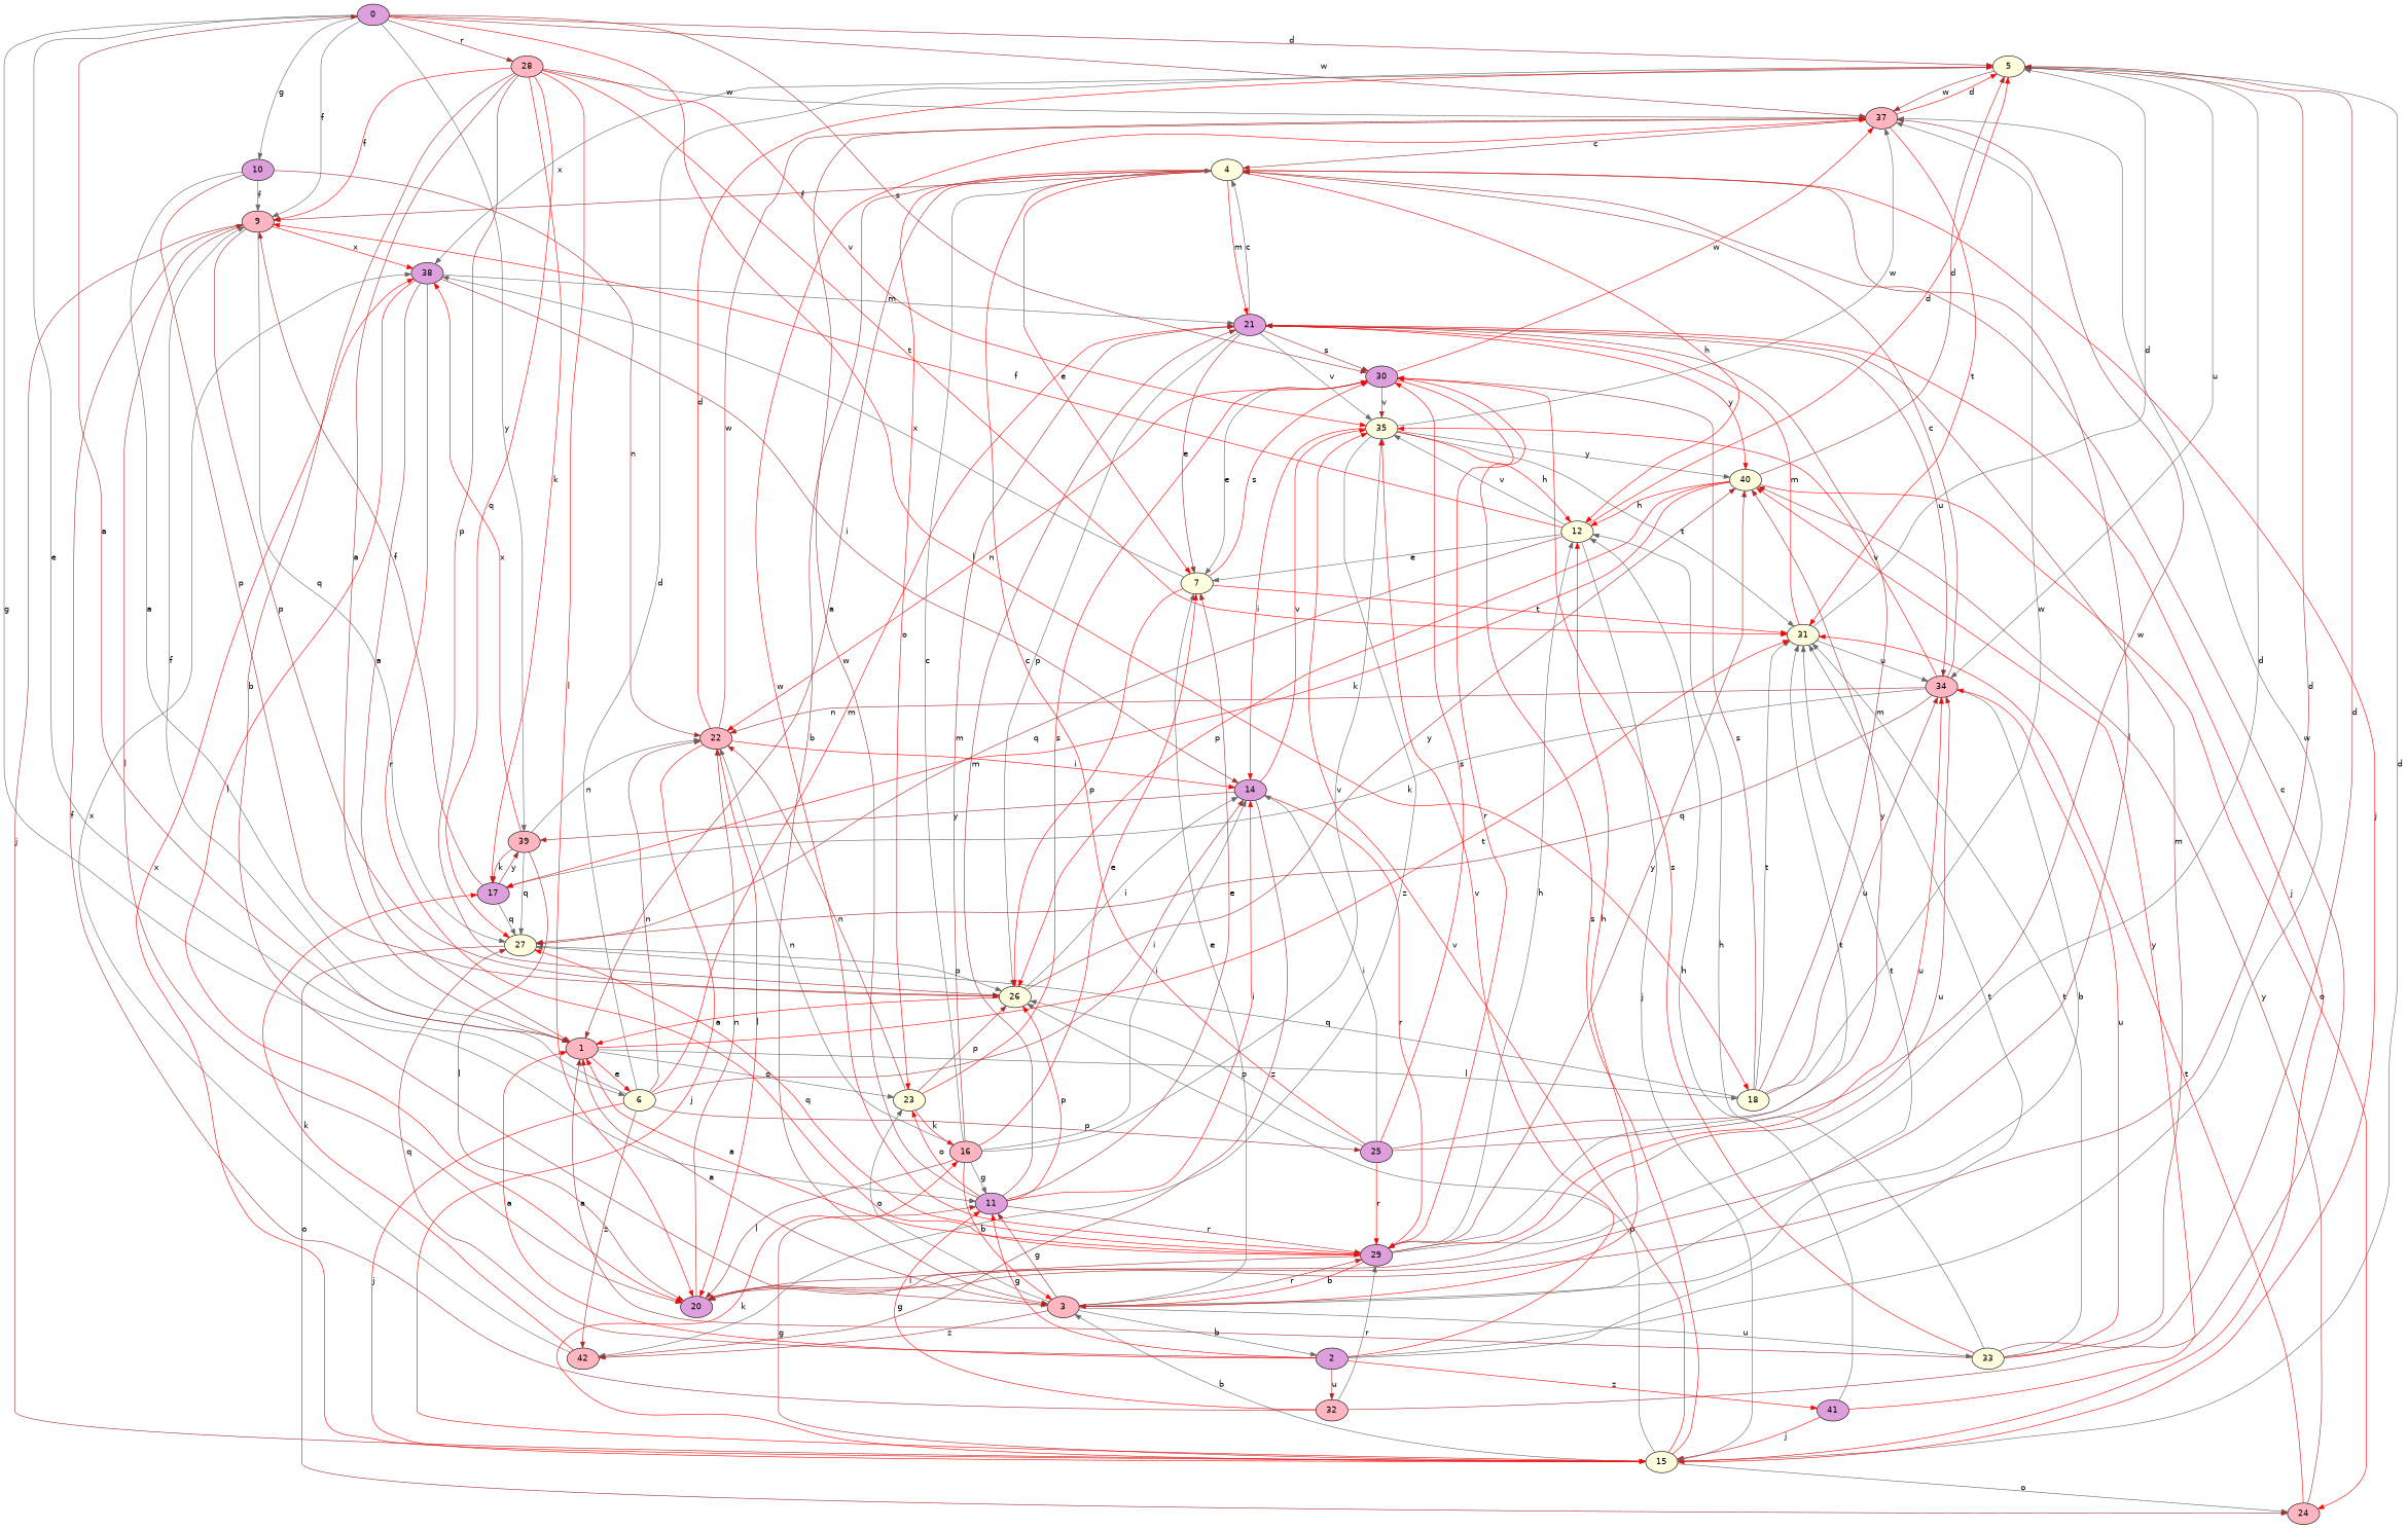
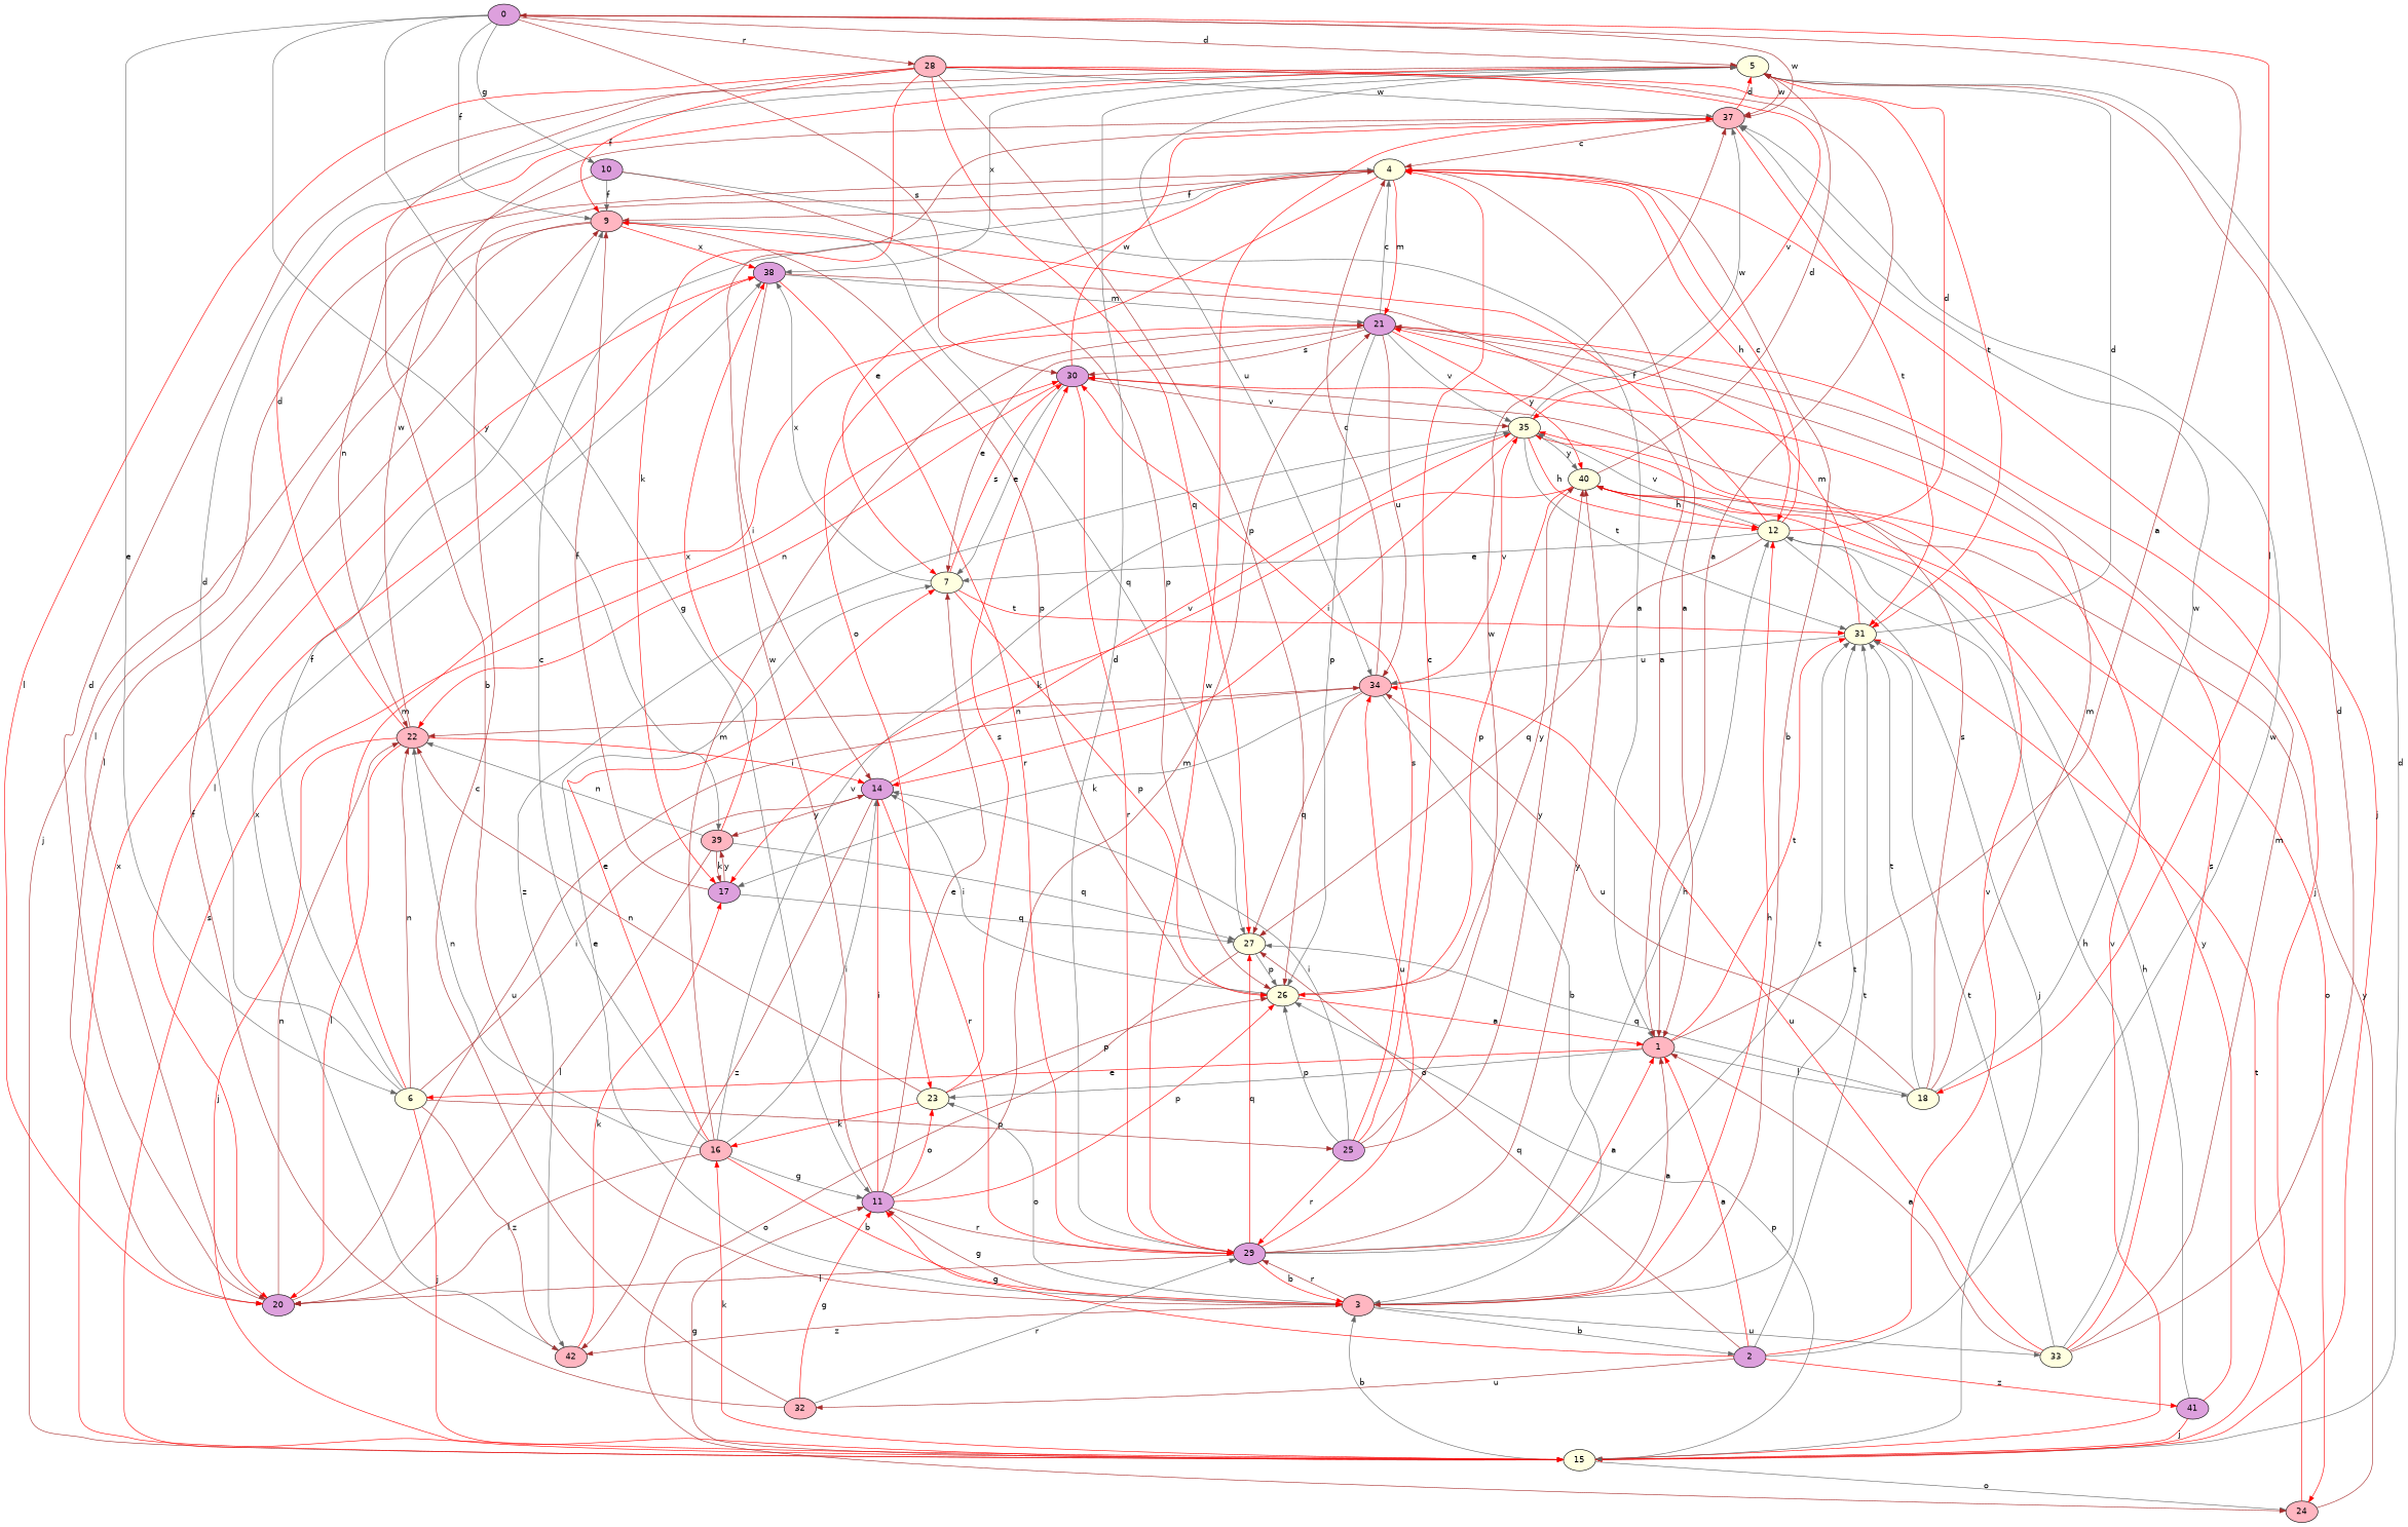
  strict digraph {
    fontname="DejaVu Sans"
    node [fillcolor=lightyellow fontname="DejaVu Sans" style=filled]
    edge [color=red fontname="DejaVu Sans"]
    0 [fillcolor=plum]
    5
    6
    9 [fillcolor=lightpink]
    10 [fillcolor=plum]
    11 [fillcolor=plum]
    18
    28 [fillcolor=lightpink]
    30 [fillcolor=plum]
    37 [fillcolor=lightpink]
    39 [fillcolor=lightpink]
    34 [fillcolor=lightpink]
    38 [fillcolor=plum]
    42 [fillcolor=lightpink]
    15
    21 [fillcolor=plum]
    14 [fillcolor=plum]
    22 [fillcolor=lightpink]
    25 [fillcolor=plum]
    27
    20 [fillcolor=plum]
    26
    1 [fillcolor=lightpink]
    23
    7
    29 [fillcolor=plum]
    31
    35
    3 [fillcolor=lightpink]
    17 [fillcolor=plum]
    4
    16 [fillcolor=lightpink]
    2 [fillcolor=plum]
    32 [fillcolor=lightpink]
    41 [fillcolor=plum]
    24 [fillcolor=lightpink]
    12
    40
    33
    0 -> 5 [color=brown label=d]
    0 -> 6 [color=gray40 label=e]
    0 -> 9 [color=gray40 label=f]
    0 -> 10 [color=gray40 label=g]
    0 -> 11 [color=gray40 label=g]
    0 -> 18 [label=l]
    0 -> 28 [color=brown label=r]
    0 -> 30 [color=brown label=s]
    0 -> 37 [color=brown label=w]
    0 -> 39 [color=gray40 label=y]
    5 -> 37 [color=brown label=w]
    5 -> 34 [color=gray40 label=u]
    5 -> 38 [color=gray40 label=x]
    6 -> 5 [color=gray40 label=d]
    6 -> 9 [color=gray40 label=f]
    6 -> 42 [color=brown label=z]
    6 -> 15 [label=j]
    6 -> 21 [label=m]
    6 -> 14 [color=brown label=i]
    6 -> 22 [color=brown label=n]
    6 -> 25 [color=brown label=p]
    9 -> 38 [label=x]
    9 -> 15 [color=brown label=j]
    9 -> 27 [color=gray40 label=q]
    9 -> 20 [color=brown label=l]
    9 -> 26 [color=brown label=p]
    10 -> 9 [color=gray40 label=f]
    10 -> 22 [color=brown label=n]
    10 -> 26 [color=brown label=p]
    10 -> 1 [color=gray40 label=a]
    11 -> 37 [color=brown label=w]
    11 -> 21 [color=brown label=m]
    11 -> 14 [label=i]
    11 -> 26 [label=p]
    11 -> 23 [label=o]
    11 -> 7 [color=brown label=e]
    11 -> 29 [color=brown label=r]
    18 -> 30 [color=brown label=s]
    18 -> 37 [color=gray40 label=w]
    18 -> 34 [color=brown label=u]
    18 -> 21 [color=brown label=m]
    18 -> 27 [color=gray40 label=q]
    18 -> 31 [color=gray40 label=t]
    28 -> 9 [label=f]
    28 -> 37 [color=gray40 label=w]
    28 -> 27 [label=q]
    28 -> 20 [label=l]
    28 -> 26 [color=brown label=p]
    28 -> 1 [color=brown label=a]
    28 -> 31 [label=t]
    28 -> 35 [label=v]
    28 -> 3 [color=brown label=b]
    28 -> 17 [label=k]
    30 -> 37 [label=w]
    30 -> 22 [label=n]
    30 -> 7 [color=gray40 label=e]
    30 -> 29 [label=r]
    30 -> 35 [color=brown label=v]
    37 -> 5 [label=d]
    37 -> 31 [label=t]
    37 -> 4 [color=brown label=c]
    39 -> 38 [label=x]
    39 -> 22 [color=gray40 label=n]
    39 -> 27 [color=gray40 label=q]
    39 -> 20 [color=brown label=l]
    39 -> 17 [color=brown label=k]
    34 -> 22 [color=brown label=n]
    34 -> 27 [color=brown label=q]
    34 -> 35 [label=v]
    34 -> 3 [color=gray40 label=b]
    34 -> 17 [color=gray40 label=k]
    34 -> 4 [color=brown label=c]
    38 -> 21 [color=gray40 label=m]
    38 -> 14 [color=brown label=i]
    38 -> 20 [label=l]
    38 -> 1 [color=brown label=a]
    38 -> 29 [label=r]
    42 -> 38 [color=gray40 label=x]
    42 -> 17 [label=k]
    15 -> 5 [color=gray40 label=d]
    15 -> 11 [color=brown label=g]
    15 -> 30 [label=s]
    15 -> 38 [label=x]
    15 -> 26 [color=gray40 label=p]
    15 -> 35 [label=v]
    15 -> 3 [color=gray40 label=b]
    15 -> 16 [label=k]
    15 -> 24 [color=gray40 label=o]
    21 -> 30 [color=brown label=s]
    21 -> 34 [color=brown label=u]
    21 -> 15 [label=j]
    21 -> 26 [color=gray40 label=p]
    21 -> 7 [color=brown label=e]
    21 -> 35 [color=gray40 label=v]
    21 -> 4 [color=gray40 label=c]
    21 -> 40 [label=y]
    14 -> 39 [color=brown label=y]
    14 -> 42 [color=brown label=z]
    14 -> 29 [label=r]
    14 -> 35 [label=v]
    22 -> 5 [label=d]
    22 -> 37 [color=brown label=w]
    22 -> 15 [label=j]
    22 -> 14 [label=i]
    22 -> 20 [label=l]
    25 -> 30 [label=s]
    25 -> 37 [color=brown label=w]
    25 -> 14 [color=gray40 label=i]
    25 -> 26 [color=gray40 label=p]
    25 -> 29 [label=r]
    25 -> 4 [label=c]
    25 -> 40 [color=brown label=y]
    27 -> 26 [color=gray40 label=p]
    27 -> 24 [color=brown label=o]
    20 -> 5 [color=brown label=d]
    20 -> 34 [color=brown label=u]
    20 -> 22 [color=brown label=n]
    26 -> 14 [color=gray40 label=i]
    26 -> 1 [label=a]
    26 -> 40 [color=brown label=y]
    1 -> 0 [color=brown label=a]
    1 -> 6 [label=e]
    1 -> 18 [color=gray40 label=l]
    1 -> 23 [color=gray40 label=o]
    1 -> 31 [label=t]
    23 -> 30 [label=s]
    23 -> 22 [color=brown label=n]
    23 -> 26 [color=brown label=p]
    23 -> 16 [label=k]
    7 -> 30 [label=s]
    7 -> 38 [color=gray40 label=x]
    7 -> 26 [label=p]
    7 -> 31 [label=t]
    29 -> 5 [color=gray40 label=d]
    29 -> 37 [label=w]
    29 -> 34 [label=u]
    29 -> 27 [label=q]
    29 -> 20 [color=brown label=l]
    29 -> 1 [label=a]
    29 -> 31 [color=gray40 label=t]
    29 -> 3 [label=b]
    29 -> 12 [color=gray40 label=h]
    29 -> 40 [color=brown label=y]
    31 -> 5 [color=gray40 label=d]
    31 -> 34 [color=gray40 label=u]
    31 -> 21 [label=m]
    35 -> 37 [color=gray40 label=w]
    35 -> 42 [color=gray40 label=z]
    35 -> 14 [label=i]
    35 -> 31 [color=gray40 label=t]
    35 -> 12 [label=h]
    35 -> 40 [color=gray40 label=y]
    3 -> 11 [color=brown label=g]
    3 -> 42 [color=brown label=z]
    3 -> 1 [color=brown label=a]
    3 -> 23 [color=gray40 label=o]
    3 -> 7 [color=gray40 label=e]
    3 -> 29 [color=brown label=r]
    3 -> 31 [color=gray40 label=t]
    3 -> 2 [color=gray40 label=b]
    3 -> 12 [label=h]
    3 -> 33 [color=gray40 label=u]
    17 -> 9 [color=brown label=f]
    17 -> 39 [color=brown label=y]
    17 -> 27 [color=gray40 label=q]
    4 -> 9 [color=brown label=f]
    4 -> 15 [label=j]
    4 -> 21 [label=m]
    4 -> 20 [color=brown label=l]
    4 -> 1 [color=brown label=a]
    4 -> 23 [label=o]
    4 -> 7 [label=e]
    4 -> 3 [color=brown label=b]
    4 -> 12 [label=h]
    16 -> 11 [color=gray40 label=g]
    16 -> 21 [color=brown label=m]
    16 -> 14 [color=gray40 label=i]
    16 -> 22 [color=gray40 label=n]
    16 -> 20 [color=brown label=l]
    16 -> 7 [label=e]
    16 -> 35 [color=gray40 label=v]
    16 -> 3 [label=b]
    16 -> 4 [color=gray40 label=c]
    2 -> 11 [label=g]
    2 -> 37 [color=gray40 label=w]
    2 -> 27 [color=brown label=q]
    2 -> 1 [label=a]
    2 -> 31 [color=gray40 label=t]
    2 -> 35 [label=v]
    2 -> 32 [color=brown label=u]
    2 -> 41 [label=z]
    32 -> 9 [color=brown label=f]
    32 -> 11 [label=g]
    32 -> 29 [color=gray40 label=r]
    32 -> 4 [color=brown label=c]
    41 -> 15 [label=j]
    41 -> 12 [color=gray40 label=h]
    41 -> 40 [label=y]
    24 -> 31 [label=t]
    24 -> 40 [color=brown label=y]
    12 -> 5 [label=d]
    12 -> 9 [label=f]
    12 -> 15 [color=gray40 label=j]
    12 -> 27 [color=brown label=q]
    12 -> 7 [color=gray40 label=e]
    12 -> 35 [color=gray40 label=v]
+   12 -> 4 [label=c]
    40 -> 5 [color=brown label=d]
    40 -> 26 [label=p]
    40 -> 17 [label=k]
    40 -> 24 [label=o]
    40 -> 12 [label=h]
    33 -> 5 [color=brown label=d]
    33 -> 30 [label=s]
    33 -> 34 [label=u]
    33 -> 21 [color=brown label=m]
    33 -> 1 [color=brown label=a]
    33 -> 31 [color=gray40 label=t]
    33 -> 12 [color=gray40 label=h]
  }
